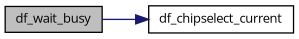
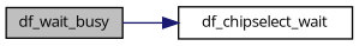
  digraph {
    rankdir=LR
    fontname="Open Sans"
    node [color=black fontname="Open Sans" fontsize=10 shape=record style=filled]
    n1 [fillcolor=grey75 fontcolor=black height=0.2 label=df_wait_busy width=0.4]
-   n2 [fillcolor=white height=0.2 label=df_chipselect_current width=0.4]
+   n2 [fillcolor=white height=0.2 label=df_chipselect_wait width=0.4]
    n1 -> n2 [color=midnightblue fontname="Open Sans" fontsize=10 labelfontname="FreeSans.ttf" labelfontsize=10 style=solid]
  }
